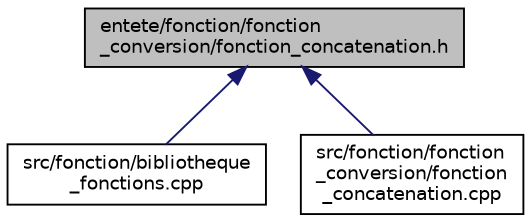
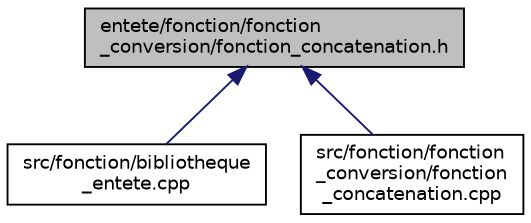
  digraph {
    node [color=black fillcolor=white fontname=Helvetica fontsize=10 shape=record style=filled]
    edge [color=midnightblue dir=back fontname=Helvetica fontsize=10 labelfontname=Helvetica labelfontsize=10 style=solid]
    n1 [fillcolor=grey75 fontcolor=black height=0.2 label="entete/fonction/fonction\l_conversion/fonction_concatenation.h" width=0.4]
-   n2 [height=0.2 label="src/fonction/bibliotheque\l_fonctions.cpp" width=0.4]
+   n2 [height=0.2 label="src/fonction/bibliotheque\l_entete.cpp" width=0.4]
    n3 [height=0.2 label="src/fonction/fonction\l_conversion/fonction\l_concatenation.cpp" width=0.4]
    n1 -> n2
    n1 -> n3
  }
